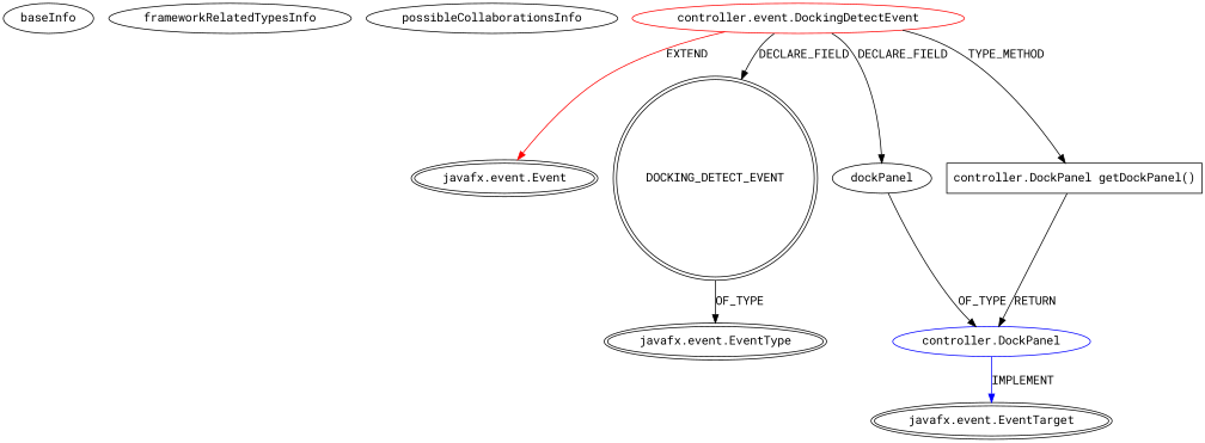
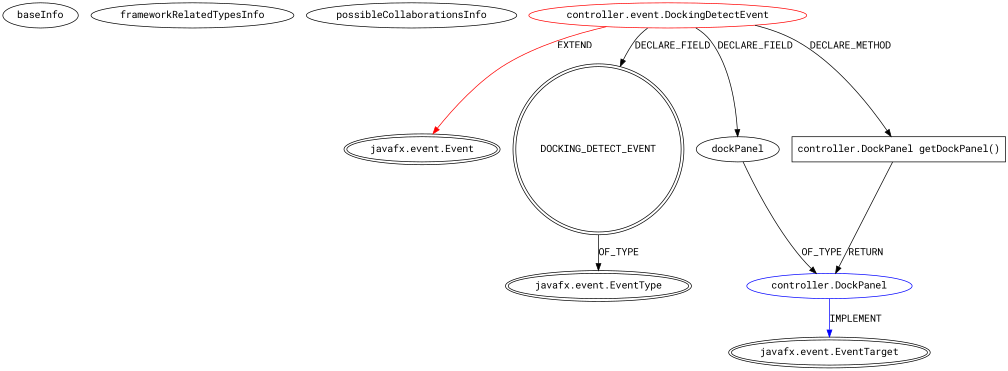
  digraph {
    fontname="Roboto Mono"
    node [fontname="Roboto Mono" isFrameworkType=false]
    edge [fontname="Roboto Mono"]
    baseInfo [category=extension_graph graphId=1688 isAnonymous=false possibleRelation=true isFrameworkType=""]
    frameworkRelatedTypesInfo [0="javafx.event.Event" isFrameworkType=""]
    possibleCollaborationsInfo [0="1688~CLIENT_METHOD_DECLARATION-RETURN_TYPE-FIELD_DECLARATION-~javafx.event.Event ~javafx.event.EventTarget ~false~false" isFrameworkType=""]
    n4 [color=red label="controller.event.DockingDetectEvent" vertexType=ROOT_CLIENT_CLASS_DECLARATION]
    n5 [isFrameworkType=true label="javafx.event.Event" peripheries=2 vertexType=FRAMEWORK_CLASS_TYPE]
    n6 [isFrameworkType=true label=DOCKING_DETECT_EVENT peripheries=2 shape=circle vertexType=FIELD_DECLARATION]
    n7 [label=dockPanel shape=ellipse vertexType=FIELD_DECLARATION]
    n8 [label="controller.DockPanel getDockPanel()" shape=box vertexType=CLIENT_METHOD_DECLARATION]
    n9 [isFrameworkType=true label="javafx.event.EventType" peripheries=2 vertexType=FRAMEWORK_CLASS_TYPE]
    n10 [color=blue label="controller.DockPanel" vertexType=REFERENCE_CLIENT_CLASS_DECLARATION]
    n11 [isFrameworkType=true label="javafx.event.EventTarget" peripheries=2 vertexType=FRAMEWORK_INTERFACE_TYPE]
    n4 -> n5 [color=red label=EXTEND]
    n4 -> n6 [label=DECLARE_FIELD]
    n4 -> n7 [label=DECLARE_FIELD]
-   n4 -> n8 [label=TYPE_METHOD]
+   n4 -> n8 [label=DECLARE_METHOD]
    n6 -> n9 [label=OF_TYPE]
    n7 -> n10 [label=OF_TYPE]
    n8 -> n10 [label=RETURN]
    n10 -> n11 [color=blue label=IMPLEMENT]
  }
